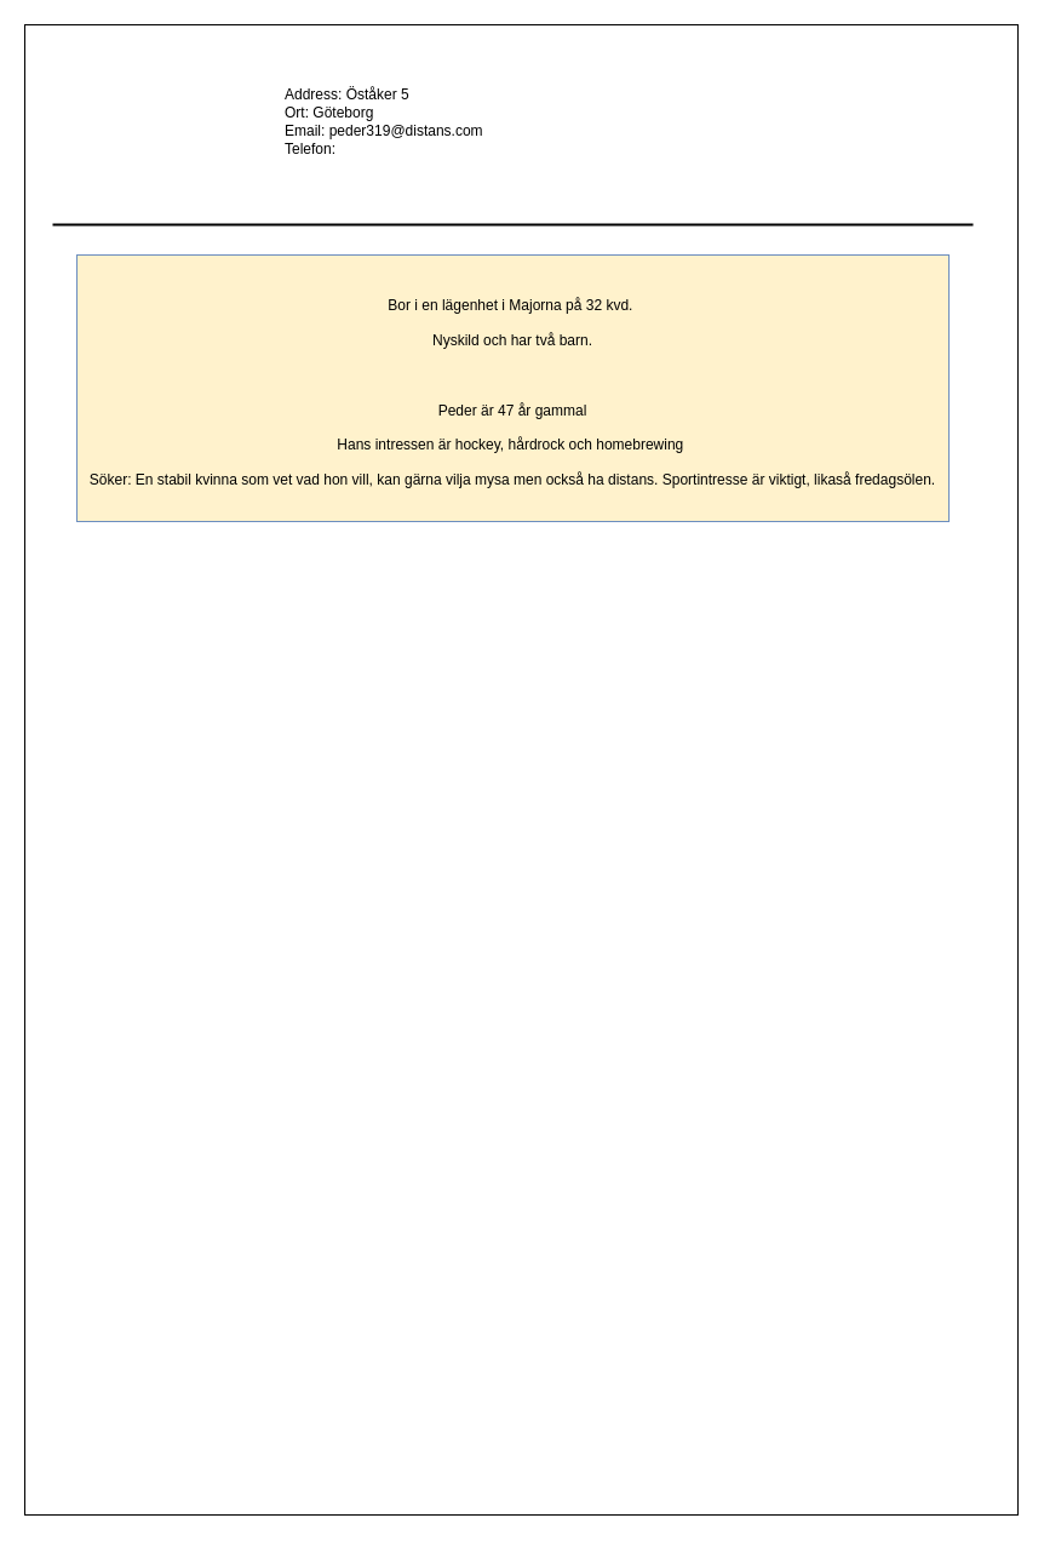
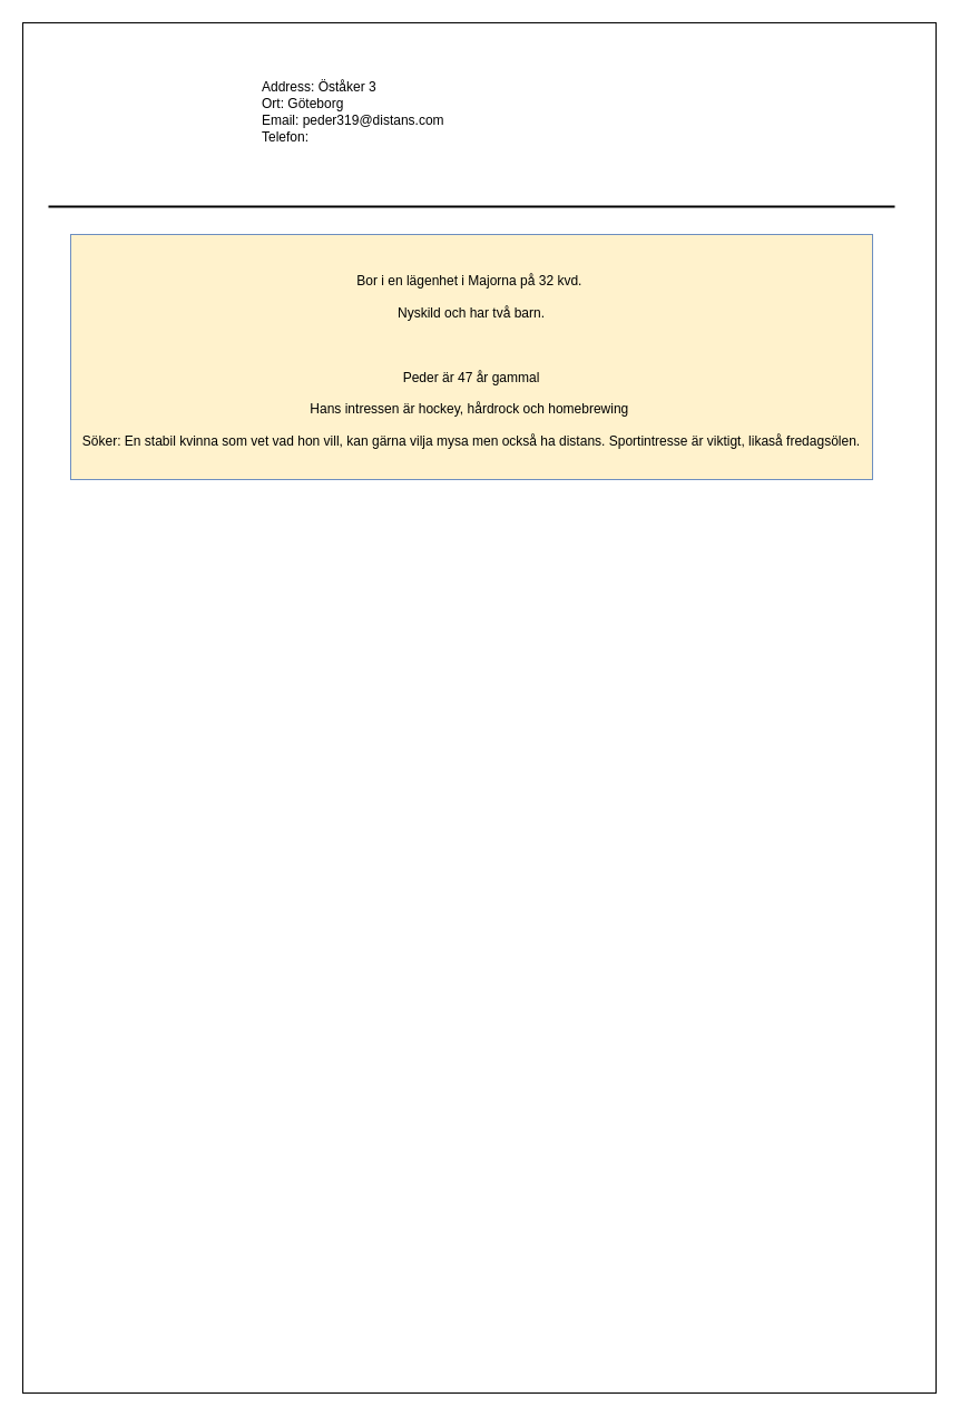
  <mxCell id="0" />
  <mxCell id="1" parent="0" />
  <mxCell id="2" value="" style="group" parent="1" vertex="1" connectable="0"><mxGeometry x="293" y="80" width="547" height="1170" as="geometry" /></mxCell>
  <mxCell id="3" value="" style="shape=image;html=1;verticalAlign=top;verticalLabelPosition=bottom;labelBackgroundColor=#ffffff;imageAspect=0;aspect=fixed;image=https://cdn0.iconfinder.com/data/icons/user-pictures/100/unknown2-128.png" parent="2" vertex="1"><mxGeometry width="120.342" height="120.342" as="geometry" /></mxCell>
  <mxCell id="4" value="&lt;font style=&quot;font-size: 16px&quot;&gt;&lt;b&gt;Profile Name&lt;/b&gt;&lt;/font&gt;" style="text;html=1;strokeColor=none;fillColor=none;align=center;verticalAlign=middle;whiteSpace=wrap;rounded=0;" parent="2" vertex="1"><mxGeometry x="150" y="20.0" width="100" height="20.0" as="geometry" /></mxCell>
  <mxCell id="5" value="Address&lt;br&gt;Post Adress, Ort" style="text;html=1;strokeColor=none;fillColor=none;align=left;verticalAlign=middle;whiteSpace=wrap;rounded=0;" parent="2" vertex="1"><mxGeometry x="150" y="50" width="110" height="30" as="geometry" /></mxCell>
  <mxCell id="6" value="Email: something@google.com&lt;br&gt;Telefon: 0123-45 67 89" style="text;html=1;strokeColor=none;fillColor=none;align=left;verticalAlign=middle;whiteSpace=wrap;rounded=0;" parent="2" vertex="1"><mxGeometry x="150" y="90" width="170" height="30" as="geometry" /></mxCell>
  <mxCell id="7" value="" style="rounded=0;whiteSpace=wrap;html=1;" parent="2" vertex="1"><mxGeometry x="-273" y="-60" width="820" height="1230" as="geometry" /></mxCell>
- <mxCell id="8" value="Address: Öståker 5&lt;br&gt;Ort: Göteborg" style="text;html=1;strokeColor=none;fillColor=none;align=left;verticalAlign=middle;whiteSpace=wrap;rounded=0;" parent="2" vertex="1"><mxGeometry x="-60" y="-10.0" width="110" height="30" as="geometry" /></mxCell>
+ <mxCell id="8" value="Address: Öståker 3&lt;br&gt;Ort: Göteborg" style="text;html=1;strokeColor=none;fillColor=none;align=left;verticalAlign=middle;whiteSpace=wrap;rounded=0;" parent="2" vertex="1"><mxGeometry x="-60" y="-10.0" width="110" height="30" as="geometry" /></mxCell>
  <mxCell id="9" value="Email: peder319@distans.com&lt;br&gt;Telefon:" style="text;html=1;strokeColor=none;fillColor=none;align=left;verticalAlign=middle;whiteSpace=wrap;rounded=0;" parent="2" vertex="1"><mxGeometry x="-60" y="20.0" width="170" height="30" as="geometry" /></mxCell>
  <mxCell id="10" value="" style="line;strokeWidth=2;html=1;" parent="2" vertex="1"><mxGeometry x="-250" y="100" width="760" height="10.0" as="geometry" /></mxCell>
  <mxCell id="11" value="&lt;span style=&quot;font-size: 12px&quot;&gt;Bor i en lägenhet i Majorna på 32 kvd.&amp;nbsp;&lt;/span&gt;&lt;br style=&quot;font-size: 12px&quot;&gt;&lt;span style=&quot;font-size: 12px&quot;&gt;Nyskild och har två barn.&lt;/span&gt;&lt;br style=&quot;font-size: 12px&quot;&gt;&lt;br style=&quot;font-size: 12px&quot;&gt;&lt;span style=&quot;font-size: 12px&quot;&gt;Peder är 47 år gammal&lt;/span&gt;&lt;br style=&quot;font-size: 12px&quot;&gt;&lt;span style=&quot;font-size: 12px&quot;&gt;Hans intressen är hockey, hårdrock och homebrewing&amp;nbsp;&lt;br&gt;Söker: En stabil kvinna som vet vad hon vill, kan gärna vilja mysa men också ha distans. Sportintresse är viktigt, likaså fredagsölen.&lt;br&gt;&lt;/span&gt;" style="rounded=0;whiteSpace=wrap;html=1;fontSize=24;fillColor=#fff2cc;strokeColor=#6c8ebf;" parent="2" vertex="1"><mxGeometry x="-230" y="130" width="720" height="220.0" as="geometry" /></mxCell>
  <mxCell id="12" value="" style="group" parent="1" vertex="1" connectable="0"><mxGeometry y="32" width="320" height="128" as="geometry" x="43" /></mxCell>
  <mxCell id="13" value="" style="shape=image;html=1;verticalAlign=top;verticalLabelPosition=bottom;labelBackgroundColor=#ffffff;imageAspect=0;aspect=fixed;image=https://i.ytimg.com/vi/GgHYE0ZWlTE/hqdefault.jpg;" parent="12" vertex="1"><mxGeometry width="171" height="128" as="geometry" /></mxCell>
